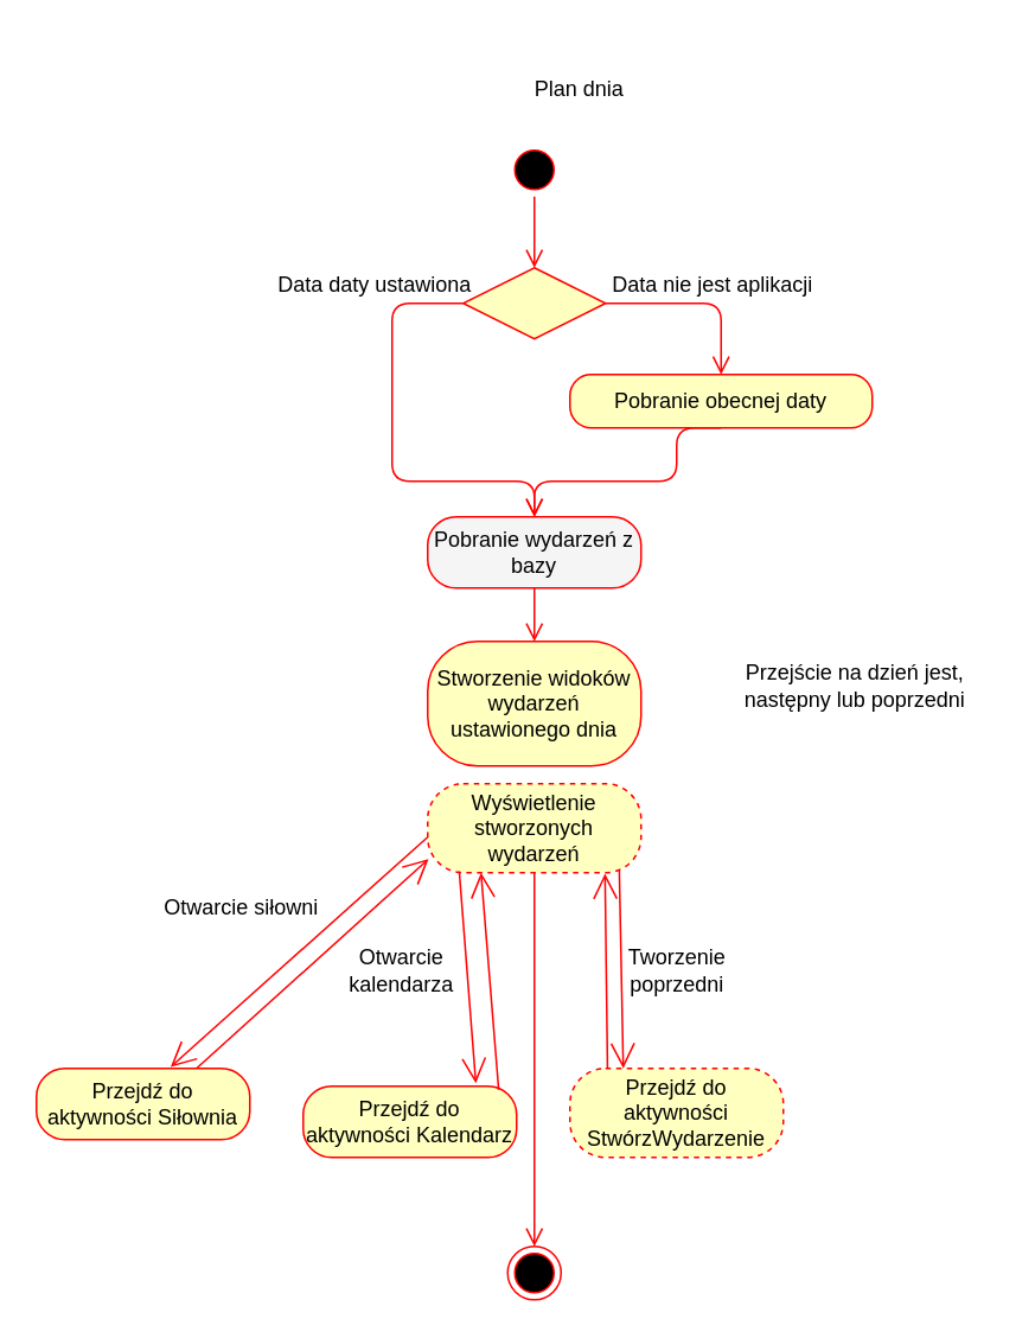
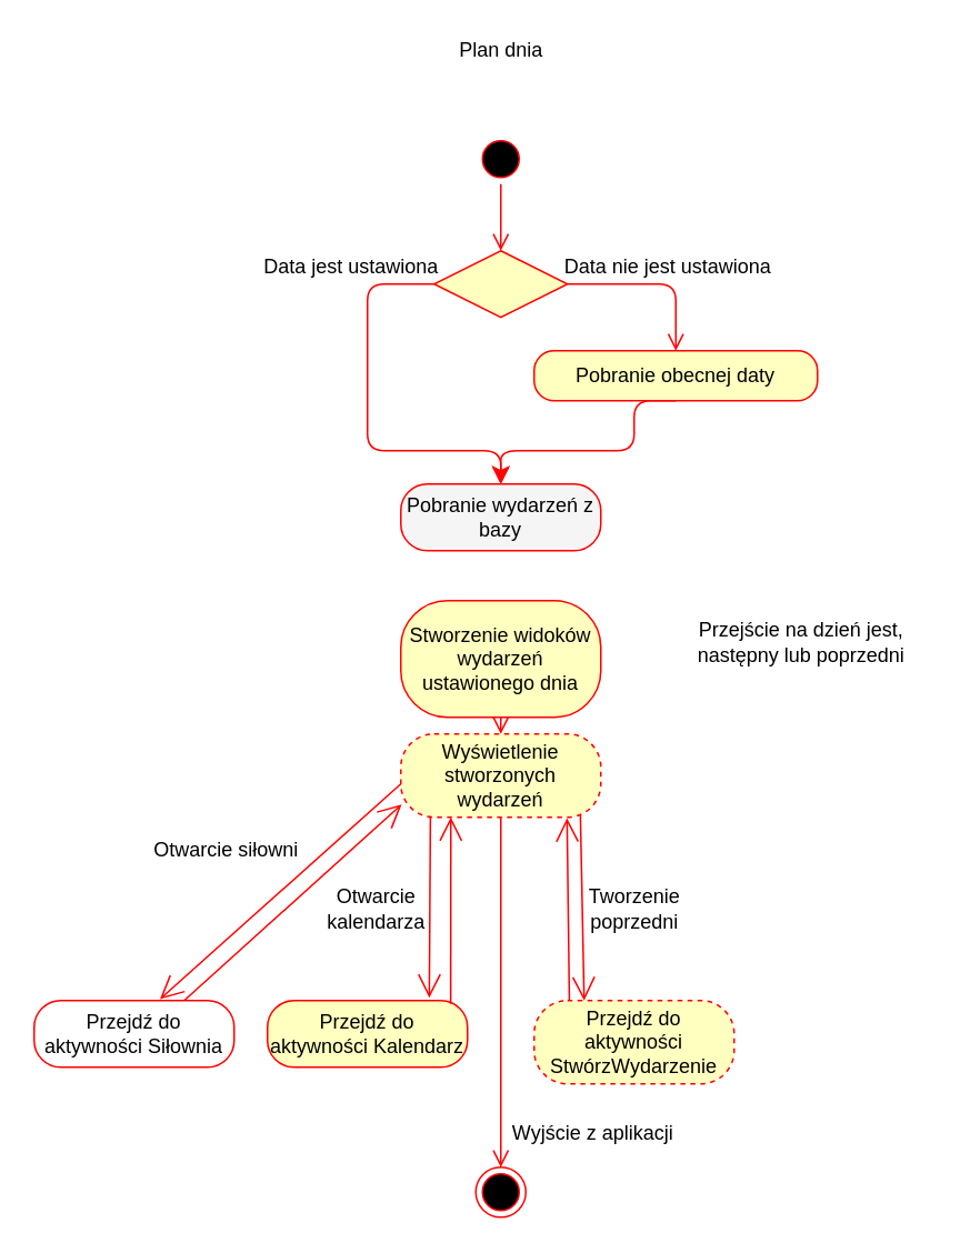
  <mxCell id="0" />
  <mxCell id="1" parent="0" />
  <mxCell id="2" value="" style="ellipse;html=1;shape=endState;fillColor=#000000;strokeColor=#ff0000;" vertex="1" parent="1"><mxGeometry x="285" y="700" width="30" height="30" as="geometry" /></mxCell>
  <mxCell id="3" value="" style="ellipse;html=1;shape=startState;fillColor=#000000;strokeColor=#ff0000;" vertex="1" parent="1"><mxGeometry x="285" y="80" width="30" height="30" as="geometry" /></mxCell>
  <mxCell id="4" value="" style="edgeStyle=orthogonalEdgeStyle;html=1;verticalAlign=bottom;endArrow=open;endSize=8;strokeColor=#ff0000;entryX=0.5;entryY=0;entryDx=0;entryDy=0;" edge="1" source="3" parent="1" target="12"><mxGeometry relative="1" as="geometry"><mxPoint x="300" y="110" as="targetPoint" /></mxGeometry></mxCell>
  <mxCell id="5" value="" style="edgeStyle=orthogonalEdgeStyle;html=1;verticalAlign=bottom;endArrow=open;endSize=8;strokeColor=#ff0000;exitX=0;exitY=0.5;exitDx=0;exitDy=0;entryX=0.5;entryY=0;entryDx=0;entryDy=0;" edge="1" source="12" parent="1" target="31"><mxGeometry relative="1" as="geometry"><mxPoint x="280" y="240" as="targetPoint" /><mxPoint x="250" y="170" as="sourcePoint" /><Array as="points"><mxPoint x="220" y="170" /><mxPoint x="220" y="270" /><mxPoint x="300" y="270" /></Array></mxGeometry></mxCell>
  <mxCell id="6" value="Stworzenie widoków wydarzeń ustawionego dnia" style="rounded=1;whiteSpace=wrap;html=1;arcSize=40;fontColor=#000000;fillColor=#ffffc0;strokeColor=#ff0000;" vertex="1" parent="1"><mxGeometry x="240" y="360" width="120" height="70" as="geometry" /></mxCell>
+ <mxCell id="7" value="" style="edgeStyle=orthogonalEdgeStyle;html=1;verticalAlign=bottom;endArrow=open;endSize=8;strokeColor=#ff0000;entryX=0.5;entryY=0;entryDx=0;entryDy=0;" edge="1" parent="1" source="6" target="8"><mxGeometry relative="1" as="geometry"><mxPoint x="299.91" y="440" as="targetPoint" /></mxGeometry></mxCell>
  <mxCell id="8" value="Wyświetlenie stworzonych wydarzeń" style="rounded=1;whiteSpace=wrap;html=1;arcSize=40;fontColor=#000000;fillColor=#ffffc0;strokeColor=#ff0000;dashed=1;" vertex="1" parent="1"><mxGeometry x="240" y="440" width="120" height="50" as="geometry" /></mxCell>
  <mxCell id="9" value="Przejście na dzień jest,&lt;br&gt;następny lub poprzedni" style="text;html=1;align=center;verticalAlign=middle;resizable=0;points=[];autosize=1;" vertex="1" parent="1"><mxGeometry x="400" y="370" width="160" height="30" as="geometry" /></mxCell>
  <mxCell id="10" value="Pobranie obecnej daty" style="rounded=1;whiteSpace=wrap;html=1;arcSize=40;fontColor=#000000;fillColor=#ffffc0;strokeColor=#ff0000;" vertex="1" parent="1"><mxGeometry x="320" y="210" width="170" height="30" as="geometry" /></mxCell>
- <mxCell id="11" value="" style="edgeStyle=orthogonalEdgeStyle;html=1;verticalAlign=bottom;endArrow=open;endSize=8;strokeColor=#ff0000;exitX=0.5;exitY=1;exitDx=0;exitDy=0;entryX=0.5;entryY=0;entryDx=0;entryDy=0;" edge="1" parent="1" source="10" target="31"><mxGeometry relative="1" as="geometry"><mxPoint x="300" y="250" as="targetPoint" /><mxPoint x="230.017" y="260" as="sourcePoint" /><Array as="points"><mxPoint x="380" y="270" /><mxPoint x="300" y="270" /></Array></mxGeometry></mxCell>
+ <mxCell id="11" value="" style="edgeStyle=orthogonalEdgeStyle;html=1;verticalAlign=bottom;endArrow=classic;endSize=8;strokeColor=#ff0000;exitX=0.5;exitY=1;exitDx=0;exitDy=0;entryX=0.5;entryY=0;entryDx=0;entryDy=0;" edge="1" parent="1" source="10" target="31"><mxGeometry relative="1" as="geometry"><mxPoint x="300" y="250" as="targetPoint" /><mxPoint x="230.017" y="260" as="sourcePoint" /><Array as="points"><mxPoint x="380" y="270" /><mxPoint x="300" y="270" /></Array></mxGeometry></mxCell>
  <mxCell id="12" value="" style="rhombus;whiteSpace=wrap;html=1;fillColor=#ffffc0;strokeColor=#ff0000;" vertex="1" parent="1"><mxGeometry x="260" y="150" width="80" height="40" as="geometry" /></mxCell>
  <mxCell id="13" value="" style="edgeStyle=orthogonalEdgeStyle;html=1;align=left;verticalAlign=bottom;endArrow=open;endSize=8;strokeColor=#ff0000;entryX=0.5;entryY=0;entryDx=0;entryDy=0;exitX=1;exitY=0.5;exitDx=0;exitDy=0;" edge="1" source="12" parent="1" target="10"><mxGeometry x="-0.8" y="10" relative="1" as="geometry"><mxPoint x="500" y="230" as="targetPoint" /><mxPoint as="offset" /></mxGeometry></mxCell>
- <mxCell id="14" value="Data daty ustawiona" style="text;html=1;align=center;verticalAlign=middle;resizable=0;points=[];autosize=1;" vertex="1" parent="1"><mxGeometry x="150" y="150" width="120" height="20" as="geometry" /></mxCell>
- <mxCell id="15" value="Data nie jest aplikacji" style="text;html=1;align=center;verticalAlign=middle;resizable=0;points=[];autosize=1;" vertex="1" parent="1"><mxGeometry x="330" y="150" width="140" height="20" as="geometry" /></mxCell>
- <mxCell id="17" value="Plan dnia" style="text;html=1;align=center;verticalAlign=middle;resizable=0;points=[];autosize=1;" vertex="1" parent="1"><mxGeometry x="290" y="40" width="70" height="20" as="geometry" /></mxCell>
- <mxCell id="18" value="Przejdź do aktywności Siłownia" style="rounded=1;whiteSpace=wrap;html=1;arcSize=40;fontColor=#000000;fillColor=#ffffc0;strokeColor=#ff0000;" vertex="1" parent="1"><mxGeometry x="20" y="600" width="120" height="40" as="geometry" /></mxCell>
- <mxCell id="19" value="Przejdź do aktywności Kalendarz" style="rounded=1;whiteSpace=wrap;html=1;arcSize=40;fontColor=#000000;fillColor=#ffffc0;strokeColor=#ff0000;" vertex="1" parent="1"><mxGeometry x="170" y="610" width="120" height="40" as="geometry" /></mxCell>
+ <mxCell id="14" value="Data jest ustawiona" style="text;html=1;align=center;verticalAlign=middle;resizable=0;points=[];autosize=1;" vertex="1" parent="1"><mxGeometry x="150" y="150" width="120" height="20" as="geometry" /></mxCell>
+ <mxCell id="15" value="Data nie jest ustawiona" style="text;html=1;align=center;verticalAlign=middle;resizable=0;points=[];autosize=1;" vertex="1" parent="1"><mxGeometry x="330" y="150" width="140" height="20" as="geometry" /></mxCell>
+ <mxCell id="16" value="Wyjście z aplikacji" style="text;html=1;align=center;verticalAlign=middle;resizable=0;points=[];autosize=1;" vertex="1" parent="1"><mxGeometry x="300" y="670" width="110" height="20" as="geometry" /></mxCell>
+ <mxCell id="17" value="Plan dnia" style="text;html=1;align=center;verticalAlign=middle;resizable=0;points=[];autosize=1;" vertex="1" parent="1"><mxGeometry x="265" y="20" width="70" height="20" as="geometry" /></mxCell>
+ <mxCell id="18" value="Przejdź do aktywności Siłownia" style="rounded=1;whiteSpace=wrap;html=1;arcSize=40;fontColor=#000000;fillColor=#ffffff;strokeColor=#ff0000;" vertex="1" parent="1"><mxGeometry x="20" y="600" width="120" height="40" as="geometry" /></mxCell>
+ <mxCell id="19" value="Przejdź do aktywności Kalendarz" style="rounded=1;whiteSpace=wrap;html=1;arcSize=40;fontColor=#000000;fillColor=#ffffc0;strokeColor=#ff0000;" vertex="1" parent="1"><mxGeometry x="160" y="600" width="120" height="40" as="geometry" /></mxCell>
  <mxCell id="20" value="Przejdź do aktywności StwórzWydarzenie" style="rounded=1;whiteSpace=wrap;html=1;arcSize=40;fontColor=#000000;fillColor=#ffffc0;strokeColor=#ff0000;dashed=1;" vertex="1" parent="1"><mxGeometry x="320" y="600" width="120" height="50" as="geometry" /></mxCell>
  <mxCell id="21" value="" style="edgeStyle=orthogonalEdgeStyle;html=1;verticalAlign=bottom;endArrow=open;endSize=8;strokeColor=#ff0000;exitX=0.5;exitY=1;exitDx=0;exitDy=0;entryX=0.5;entryY=0;entryDx=0;entryDy=0;" edge="1" parent="1" source="8" target="2"><mxGeometry relative="1" as="geometry"><mxPoint x="320" y="630" as="targetPoint" /><mxPoint x="310" y="410" as="sourcePoint" /></mxGeometry></mxCell>
  <mxCell id="22" value="" style="endArrow=open;endFill=1;endSize=12;html=1;strokeColor=#FF0000;exitX=0.898;exitY=0.976;exitDx=0;exitDy=0;exitPerimeter=0;entryX=0.25;entryY=0;entryDx=0;entryDy=0;" edge="1" parent="1" source="8" target="20"><mxGeometry width="160" relative="1" as="geometry"><mxPoint x="110.88" y="805.96" as="sourcePoint" /><mxPoint x="360" y="590" as="targetPoint" /></mxGeometry></mxCell>
  <mxCell id="23" value="Tworzenie &lt;br&gt;poprzedni" style="text;html=1;align=center;verticalAlign=middle;resizable=0;points=[];autosize=1;" vertex="1" parent="1"><mxGeometry x="340" y="530" width="80" height="30" as="geometry" /></mxCell>
  <mxCell id="24" value="" style="endArrow=open;endFill=1;endSize=12;html=1;strokeColor=#FF0000;exitX=0.176;exitY=-0.002;exitDx=0;exitDy=0;exitPerimeter=0;entryX=0.831;entryY=1.01;entryDx=0;entryDy=0;entryPerimeter=0;" edge="1" parent="1" source="20" target="8"><mxGeometry width="160" relative="1" as="geometry"><mxPoint x="360.64" y="499.85" as="sourcePoint" /><mxPoint x="336" y="510" as="targetPoint" /></mxGeometry></mxCell>
  <mxCell id="25" value="" style="endArrow=open;endFill=1;endSize=12;html=1;strokeColor=#FF0000;exitX=0.148;exitY=0.984;exitDx=0;exitDy=0;exitPerimeter=0;entryX=0.809;entryY=-0.041;entryDx=0;entryDy=0;entryPerimeter=0;" edge="1" parent="1" source="8" target="19"><mxGeometry width="160" relative="1" as="geometry"><mxPoint x="360.64" y="499.85" as="sourcePoint" /><mxPoint x="240" y="580" as="targetPoint" /></mxGeometry></mxCell>
  <mxCell id="26" value="Otwarcie &lt;br&gt;kalendarza" style="text;html=1;align=center;verticalAlign=middle;resizable=0;points=[];autosize=1;rotation=0;" vertex="1" parent="1"><mxGeometry x="190" y="530" width="70" height="30" as="geometry" /></mxCell>
  <mxCell id="27" value="" style="endArrow=open;endFill=1;endSize=12;html=1;strokeColor=#FF0000;exitX=0.916;exitY=0.049;exitDx=0;exitDy=0;entryX=0.25;entryY=1;entryDx=0;entryDy=0;exitPerimeter=0;" edge="1" parent="1" source="19" target="8"><mxGeometry width="160" relative="1" as="geometry"><mxPoint x="267.76" y="499.2" as="sourcePoint" /><mxPoint x="214.6" y="588.88" as="targetPoint" /></mxGeometry></mxCell>
  <mxCell id="28" value="" style="endArrow=open;endFill=1;endSize=12;html=1;strokeColor=#FF0000;exitX=0;exitY=0.6;exitDx=0;exitDy=0;entryX=0.629;entryY=-0.021;entryDx=0;entryDy=0;exitPerimeter=0;entryPerimeter=0;" edge="1" parent="1" source="8" target="18"><mxGeometry width="160" relative="1" as="geometry"><mxPoint x="235" y="590" as="sourcePoint" /><mxPoint x="284.92" y="502.65" as="targetPoint" /></mxGeometry></mxCell>
  <mxCell id="29" value="" style="endArrow=open;endFill=1;endSize=12;html=1;strokeColor=#FF0000;exitX=0.75;exitY=0;exitDx=0;exitDy=0;entryX=0.004;entryY=0.846;entryDx=0;entryDy=0;entryPerimeter=0;" edge="1" parent="1" source="18" target="8"><mxGeometry width="160" relative="1" as="geometry"><mxPoint x="250" y="462.5" as="sourcePoint" /><mxPoint x="80" y="390" as="targetPoint" /></mxGeometry></mxCell>
  <mxCell id="30" value="Otwarcie siłowni" style="text;html=1;align=center;verticalAlign=middle;resizable=0;points=[];autosize=1;rotation=0;" vertex="1" parent="1"><mxGeometry x="85" y="500" width="100" height="20" as="geometry" /></mxCell>
  <mxCell id="31" value="Pobranie wydarzeń z bazy" style="rounded=1;whiteSpace=wrap;html=1;arcSize=40;fontColor=#000000;fillColor=#f5f5f5;strokeColor=#ff0000;" vertex="1" parent="1"><mxGeometry x="240" y="290" width="120" height="40" as="geometry" /></mxCell>
- <mxCell id="32" value="" style="edgeStyle=orthogonalEdgeStyle;html=1;verticalAlign=bottom;endArrow=open;endSize=8;strokeColor=#ff0000;exitX=0.5;exitY=1;exitDx=0;exitDy=0;entryX=0.5;entryY=0;entryDx=0;entryDy=0;" edge="1" parent="1" source="31" target="6"><mxGeometry relative="1" as="geometry"><mxPoint x="330" y="340" as="targetPoint" /><mxPoint x="310" y="410" as="sourcePoint" /></mxGeometry></mxCell>
